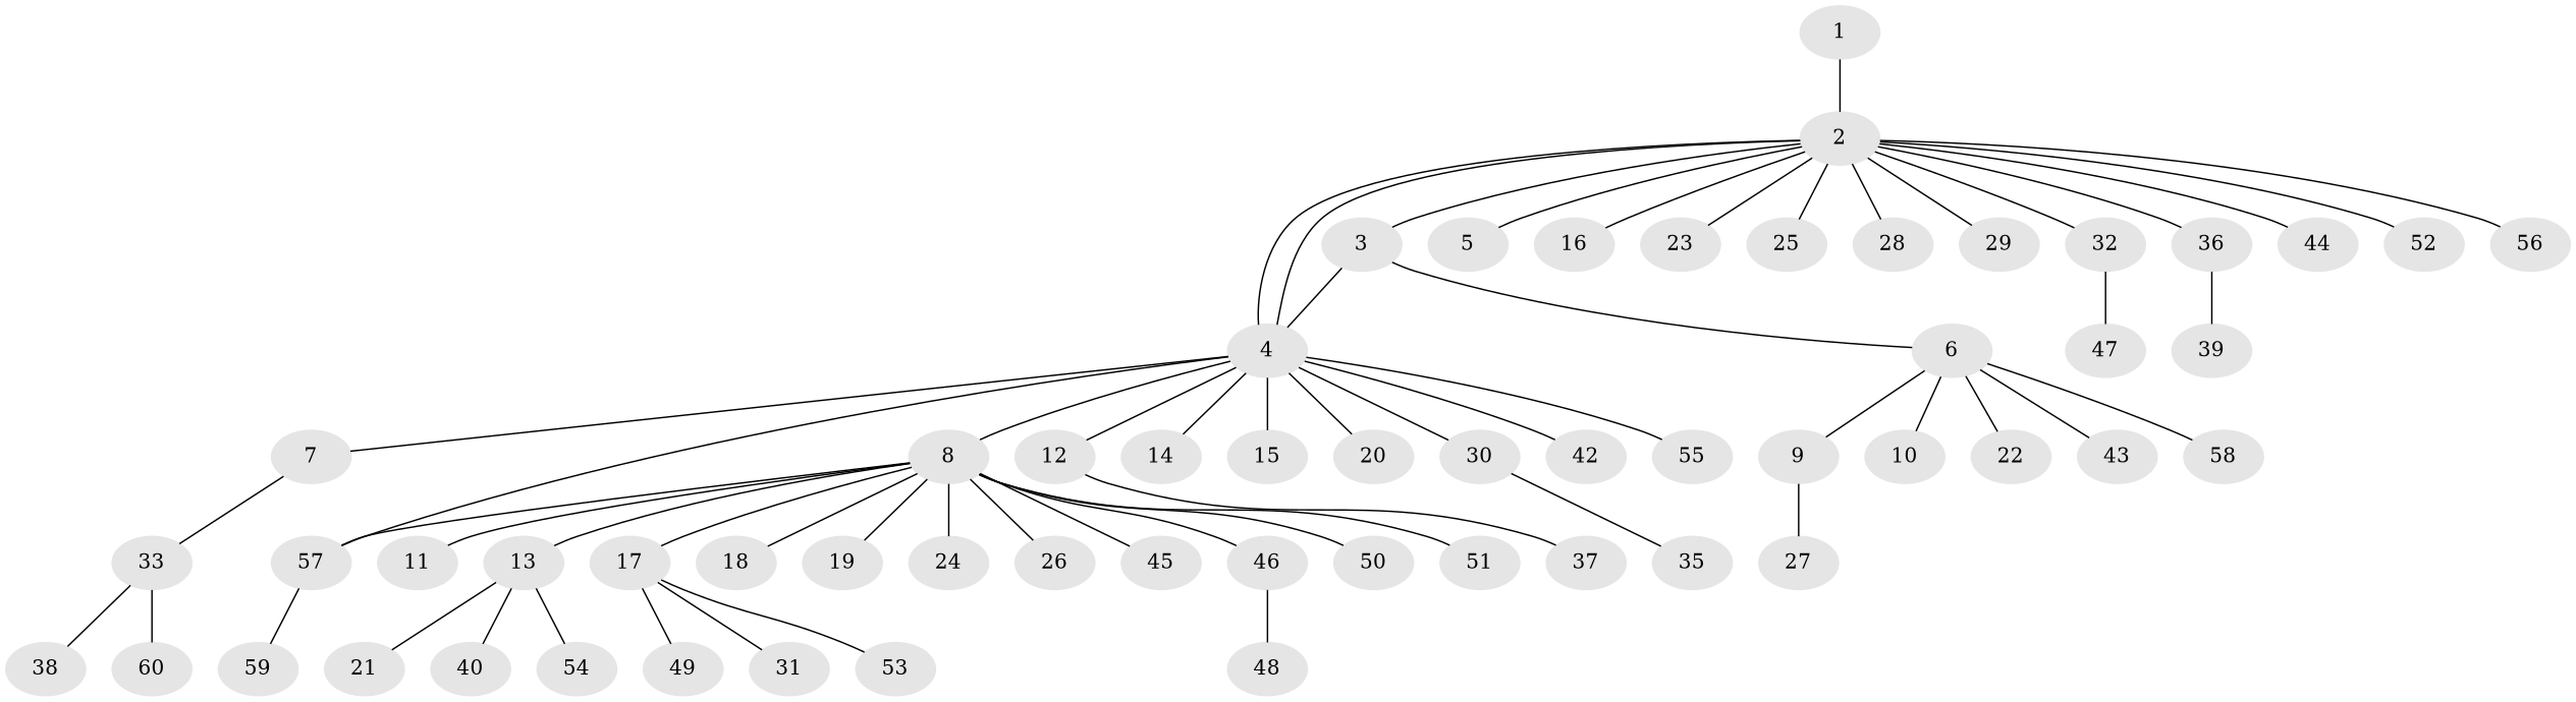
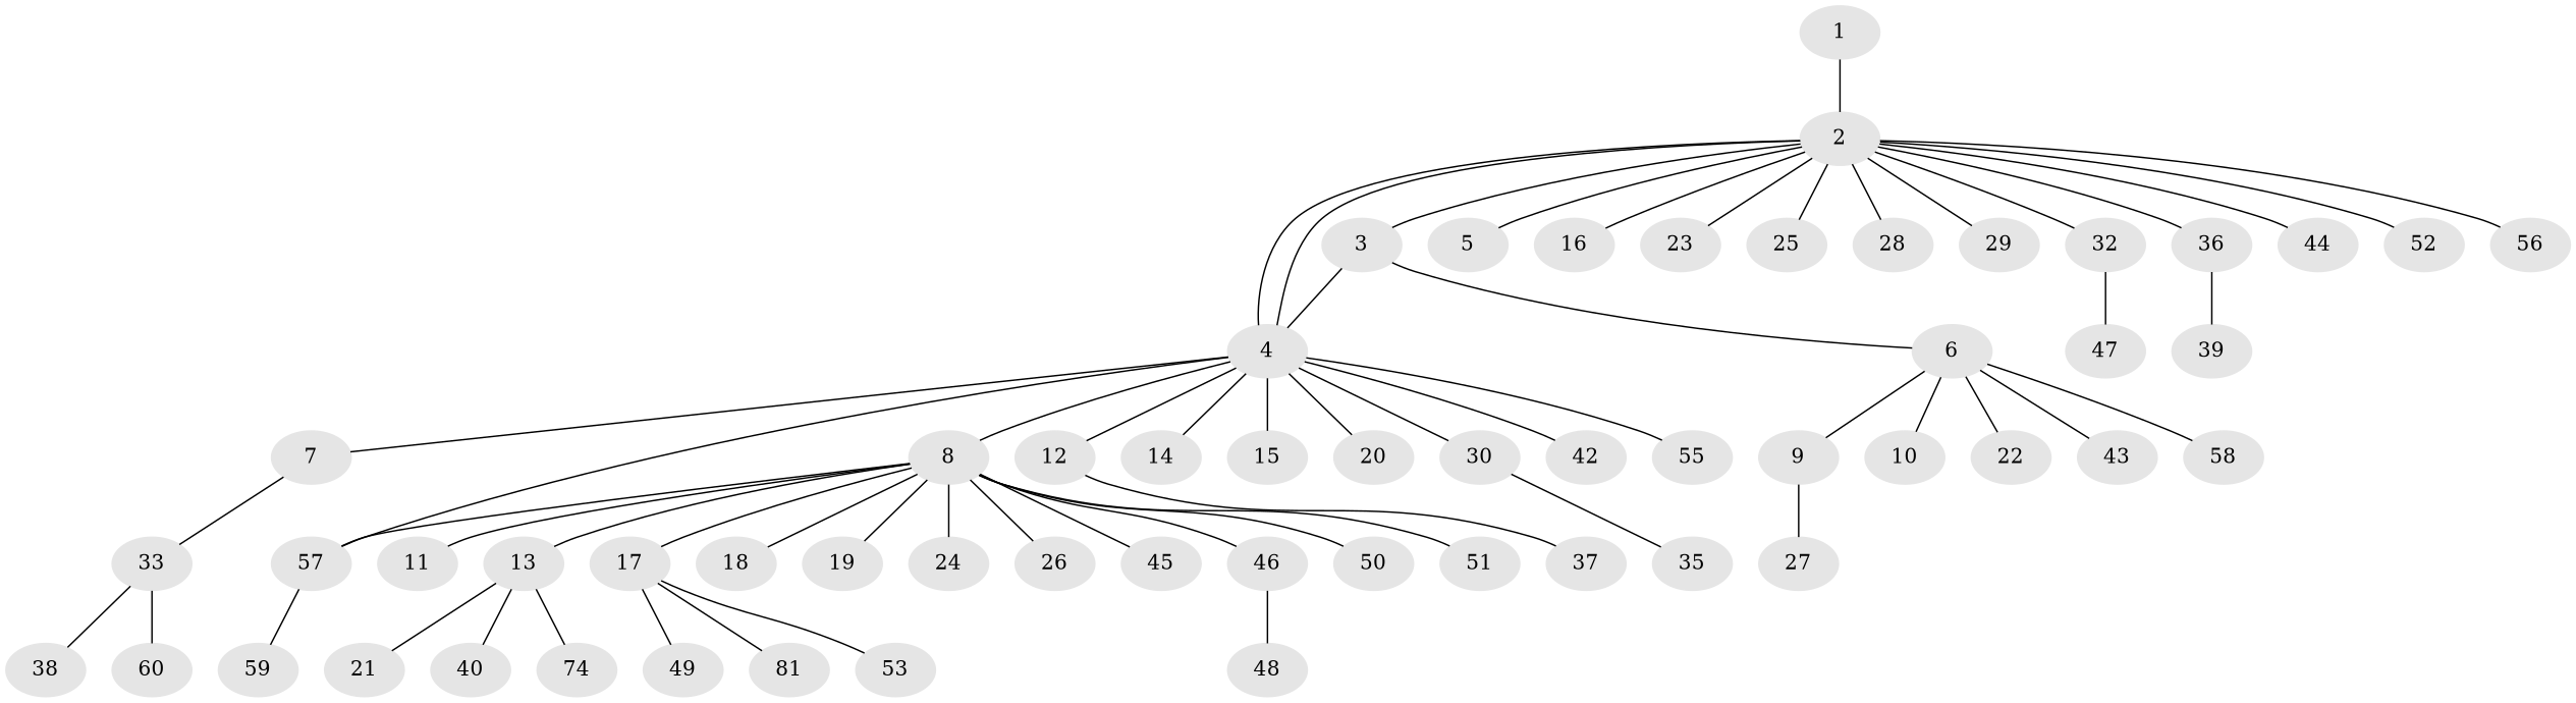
  graph {
    node [color=gray90 style=filled]
    1
    2
    3
    4
    5
    16
    23
    25
    28
    29
    32
    36
    44
    52
    56
    6
    7
    8
    12
    14
    15
    20
    30
    42
    55
    57
    47
    39
    9
    10
    22
    43
    58
    33
    11
    13
    17
    18
    19
    24
    26
    45
    46
    50
    51
    37
    35
    38
    60
    59
    27
    21
    40
-   54
+   54 [label=74]
    49
-   31
+   31 [label=81]
    53
    48
    1 -- 2
    2 -- 3
    2 -- 4
    2 -- 4
    2 -- 5
    2 -- 16
    2 -- 23
    2 -- 25
    2 -- 28
    2 -- 29
    2 -- 32
    2 -- 36
    2 -- 44
    2 -- 52
    2 -- 56
    3 -- 4
    3 -- 6
    4 -- 7
    4 -- 8
    4 -- 12
    4 -- 14
    4 -- 15
    4 -- 20
    4 -- 30
    4 -- 42
    4 -- 55
    4 -- 57
    32 -- 47
    36 -- 39
    6 -- 9
    6 -- 10
    6 -- 22
    6 -- 43
    6 -- 58
    7 -- 33
    8 -- 57
    8 -- 11
    8 -- 13
    8 -- 17
    8 -- 18
    8 -- 19
    8 -- 24
    8 -- 26
    8 -- 45
    8 -- 46
    8 -- 50
    8 -- 51
    12 -- 37
    30 -- 35
    57 -- 59
    9 -- 27
    33 -- 38
    33 -- 60
    13 -- 21
    13 -- 40
    13 -- 54
    17 -- 49
    17 -- 31
    17 -- 53
    46 -- 48
  }
